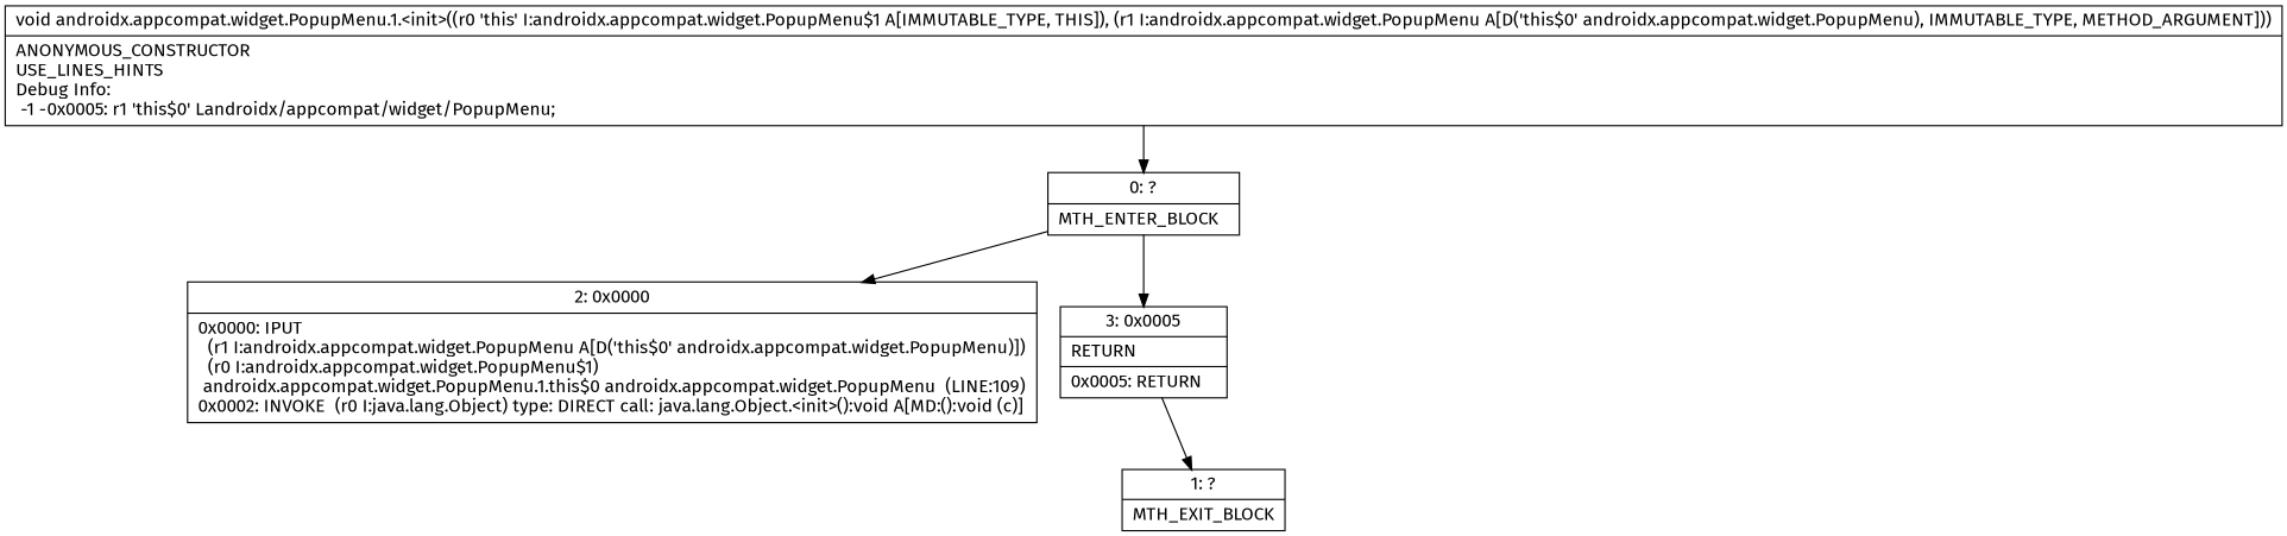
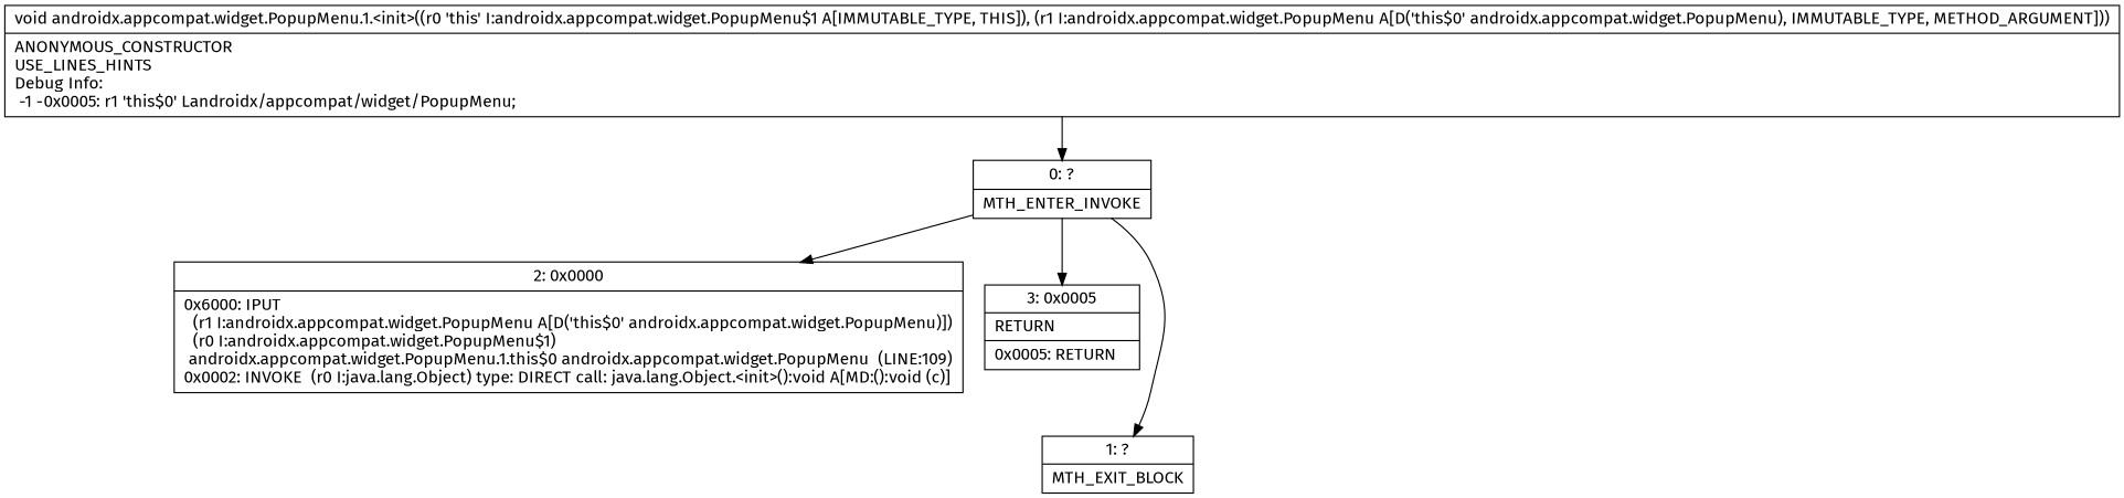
  digraph {
    fontname="Fira Sans"
    node [fontname="Fira Sans" shape=record]
    edge [fontname="Fira Sans"]
-   n1 [label="{0\:\ ?|MTH_ENTER_BLOCK\l}"]
-   n2 [label="{2\:\ 0x0000|0x0000: IPUT  \l  (r1 I:androidx.appcompat.widget.PopupMenu A[D('this$0' androidx.appcompat.widget.PopupMenu)])\l  (r0 I:androidx.appcompat.widget.PopupMenu$1)\l androidx.appcompat.widget.PopupMenu.1.this$0 androidx.appcompat.widget.PopupMenu  (LINE:109)\l0x0002: INVOKE  (r0 I:java.lang.Object) type: DIRECT call: java.lang.Object.\<init\>():void A[MD:():void (c)]\l}"]
+   n1 [label="{0\:\ ?|MTH_ENTER_INVOKE\l}"]
+   n2 [label="{2\:\ 0x0000|0x6000: IPUT  \l  (r1 I:androidx.appcompat.widget.PopupMenu A[D('this$0' androidx.appcompat.widget.PopupMenu)])\l  (r0 I:androidx.appcompat.widget.PopupMenu$1)\l androidx.appcompat.widget.PopupMenu.1.this$0 androidx.appcompat.widget.PopupMenu  (LINE:109)\l0x0002: INVOKE  (r0 I:java.lang.Object) type: DIRECT call: java.lang.Object.\<init\>():void A[MD:():void (c)]\l}"]
    n3 [label="{3\:\ 0x0005|RETURN\l|0x0005: RETURN   \l}"]
    n4 [label="{1\:\ ?|MTH_EXIT_BLOCK\l}"]
    n5 [label="{void androidx.appcompat.widget.PopupMenu.1.\<init\>((r0 'this' I:androidx.appcompat.widget.PopupMenu$1 A[IMMUTABLE_TYPE, THIS]), (r1 I:androidx.appcompat.widget.PopupMenu A[D('this$0' androidx.appcompat.widget.PopupMenu), IMMUTABLE_TYPE, METHOD_ARGUMENT]))  | ANONYMOUS_CONSTRUCTOR\lUSE_LINES_HINTS\lDebug Info:\l  \-1 \-0x0005: r1 'this$0' Landroidx\/appcompat\/widget\/PopupMenu;\l}"]
    n1 -> n2
    n1 -> n3
-   n3 -> n4
+   n1 -> n4
    n5 -> n1
  }
